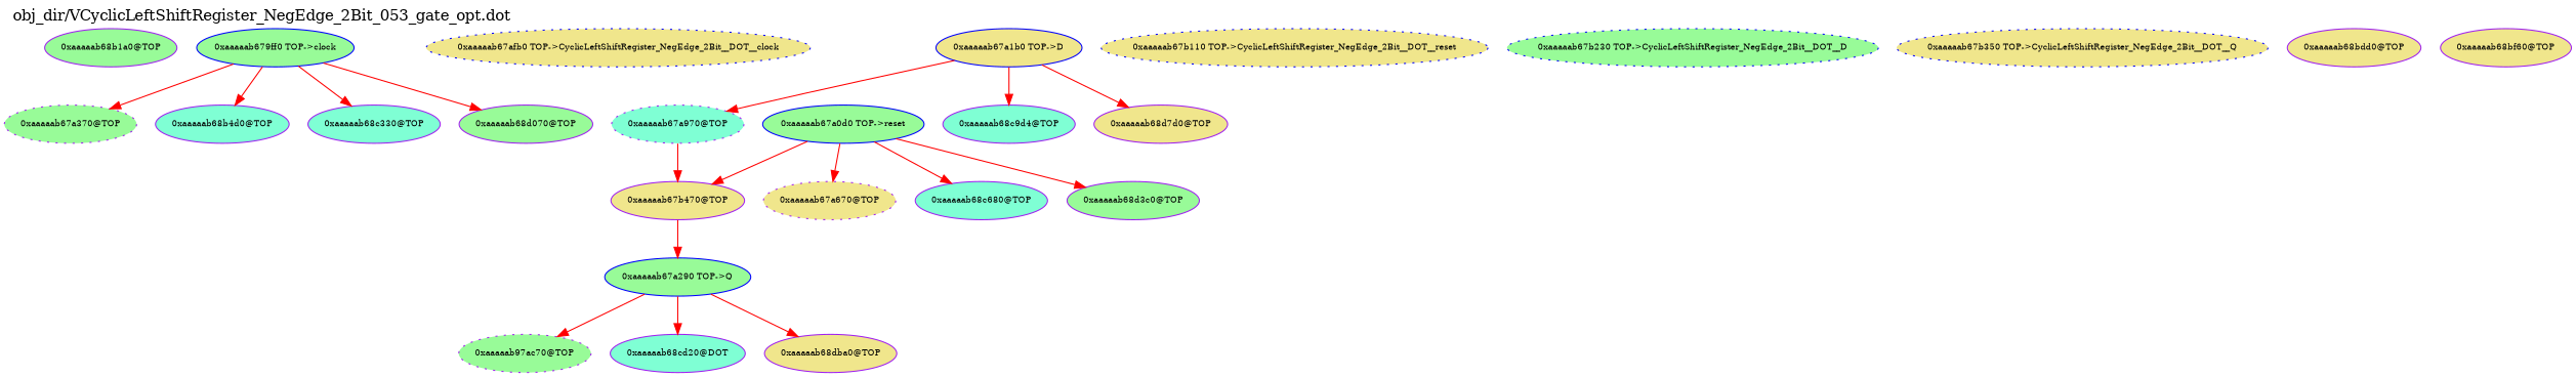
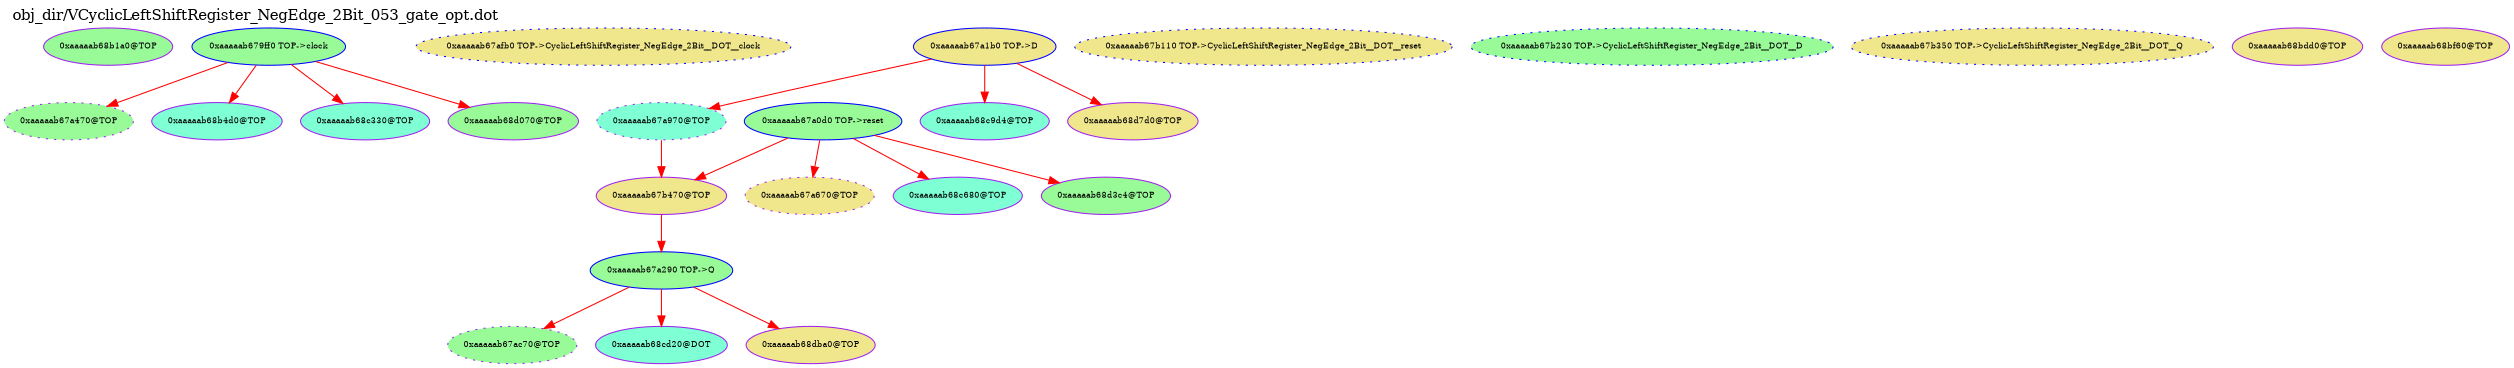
  digraph {
    label="obj_dir/VCyclicLeftShiftRegister_NegEdge_2Bit_053_gate_opt.dot"
    labeljust=l
    labelloc=t
    rankdir=TB
    node [color=purple fillcolor=khaki fontsize=8 style=filled]
    edge [color=red fontsize=8 weight=1]
    n1 [fillcolor=palegreen label="0xaaaaab68b1a0@TOP"]
-   n2 [fillcolor=palegreen label="0xaaaaab67a370@TOP" style="dotted,filled"]
+   n2 [fillcolor=palegreen label="0xaaaaab67a470@TOP" style="dotted,filled"]
    n3 [color=blue fillcolor=palegreen label="0xaaaaab679ff0 TOP->clock"]
    n4 [fillcolor=aquamarine label="0xaaaaab68b4d0@TOP"]
    n5 [fillcolor=aquamarine label="0xaaaaab68c330@TOP"]
    n6 [fillcolor=palegreen label="0xaaaaab68d070@TOP"]
    n7 [color=blue label="0xaaaaab67afb0 TOP->CyclicLeftShiftRegister_NegEdge_2Bit__DOT__clock" style="dotted,filled"]
    n8 [label="0xaaaaab67a670@TOP" style="dotted,filled"]
    n9 [color=blue fillcolor=palegreen label="0xaaaaab67a0d0 TOP->reset"]
    n10 [label="0xaaaaab67b470@TOP"]
    n11 [fillcolor=aquamarine label="0xaaaaab68c680@TOP"]
-   n12 [fillcolor=palegreen label="0xaaaaab68d3c0@TOP"]
+   n12 [fillcolor=palegreen label="0xaaaaab68d3c4@TOP"]
    n13 [color=blue fillcolor=palegreen label="0xaaaaab67a290 TOP->Q"]
    n14 [color=blue label="0xaaaaab67b110 TOP->CyclicLeftShiftRegister_NegEdge_2Bit__DOT__reset" style="dotted,filled"]
    n15 [fillcolor=aquamarine label="0xaaaaab67a970@TOP" style="dotted,filled"]
    n16 [color=blue label="0xaaaaab67a1b0 TOP->D"]
    n17 [fillcolor=aquamarine label="0xaaaaab68c9d4@TOP"]
    n18 [label="0xaaaaab68d7d0@TOP"]
    n19 [color=blue fillcolor=palegreen label="0xaaaaab67b230 TOP->CyclicLeftShiftRegister_NegEdge_2Bit__DOT__D" style="dotted,filled"]
-   n20 [fillcolor=palegreen label="0xaaaaab97ac70@TOP" style="dotted,filled"]
+   n20 [fillcolor=palegreen label="0xaaaaab67ac70@TOP" style="dotted,filled"]
    n21 [fillcolor=aquamarine label="0xaaaaab68cd20@DOT"]
    n22 [label="0xaaaaab68dba0@TOP"]
    n23 [color=blue label="0xaaaaab67b350 TOP->CyclicLeftShiftRegister_NegEdge_2Bit__DOT__Q" style="dotted,filled"]
    n24 [label="0xaaaaab68bdd0@TOP"]
    n25 [label="0xaaaaab68bf60@TOP"]
    n3 -> n2
    n3 -> n4
    n3 -> n5
    n3 -> n6
    n9 -> n8
    n9 -> n10
    n9 -> n11
    n9 -> n12
    n10 -> n13
    n13 -> n20
    n13 -> n21
    n13 -> n22
    n15 -> n10 [weight=2]
    n16 -> n15
    n16 -> n17
    n16 -> n18
  }
